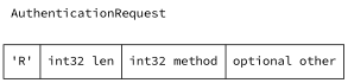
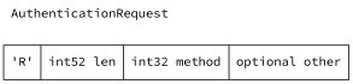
  graph {
    label=AuthenticationRequest
    labeljust=l
    labelloc=t
    fontname="Source Code Pro"
-   n1 [label="'R'|int32 len|int32 method|optional other" shape=record fontname="Source Code Pro"]
+   n1 [label="'R'|int52 len|int32 method|optional other" shape=record fontname="Source Code Pro"]
  }
